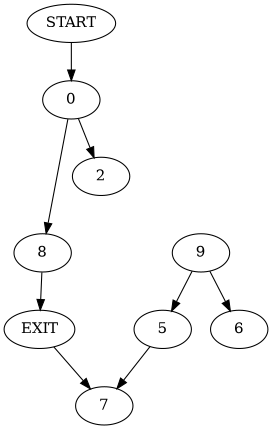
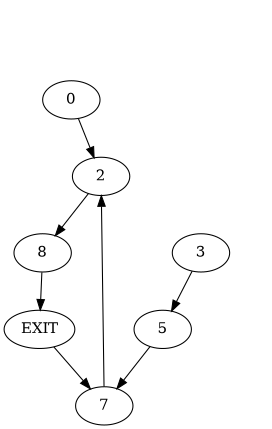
  digraph {
-   n1 [label=START]
    n2 [label=0]
    2
    n4 [label=8]
-   3 [label=9]
+   3
    5
-   6
    n8 [label=EXIT]
    7
-   n1 -> n2
    n2 -> 2
-   n2 -> n4
+   2 -> n4
    n4 -> n8
    3 -> 5
-   3 -> 6
    5 -> 7
    n8 -> 7
+   7 -> 2
  }
